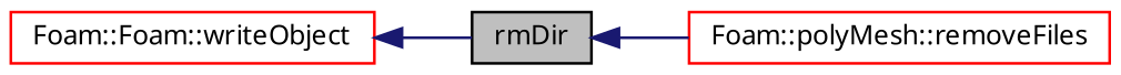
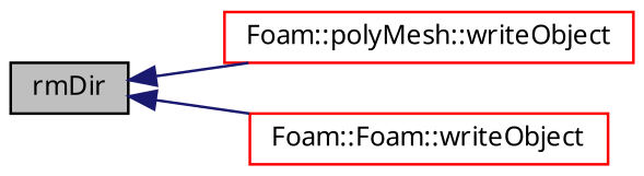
  digraph {
    fontname="Noto Sans"
    rankdir=LR
    node [color=red fontname="Noto Sans" fontsize=10 shape=record]
    edge [color=midnightblue dir=back fontname="Noto Sans" fontsize=10 labelfontname=FreeSans labelfontsize=10 style=solid]
    n1 [color=black fillcolor=grey75 fontcolor=black height=0.2 label=rmDir style=filled width=0.4]
-   n2 [height=0.2 label="Foam::polyMesh::removeFiles" width=0.4]
+   n2 [height=0.2 label="Foam::polyMesh::writeObject" width=0.4]
    n3 [height=0.2 label="Foam::Foam::writeObject" width=0.4]
    n1 -> n2
-   n3 -> n1
+   n1 -> n3
  }
